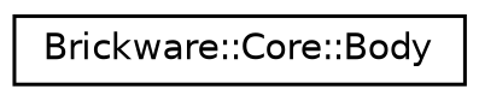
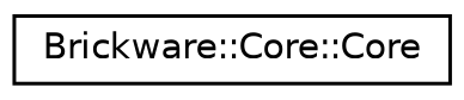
  digraph {
    rankdir=LR
-   n1 [color=black fillcolor=white fontname=Helvetica fontsize=10 height=0.2 label="Brickware::Core::Body" shape=record style=filled width=0.4]
+   n1 [color=black fillcolor=white fontname=Helvetica fontsize=10 height=0.2 label="Brickware::Core::Core" shape=record style=filled width=0.4]
  }
